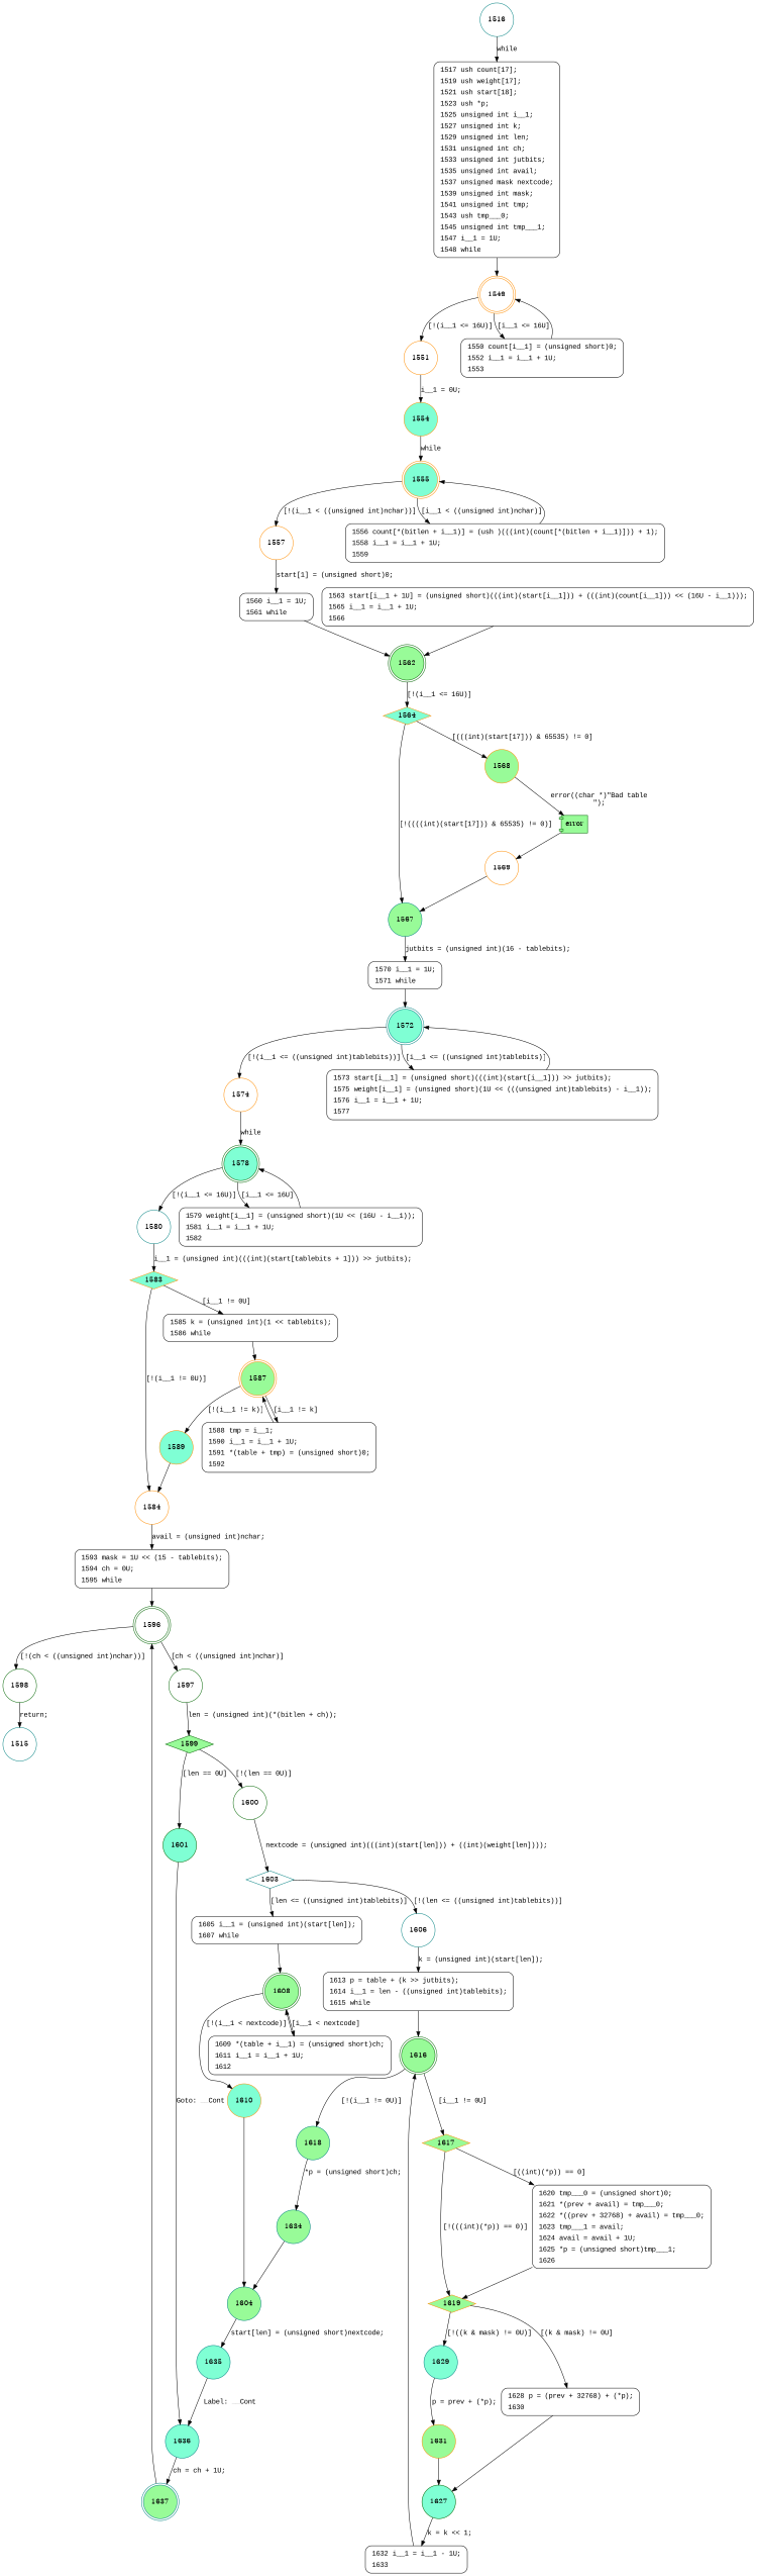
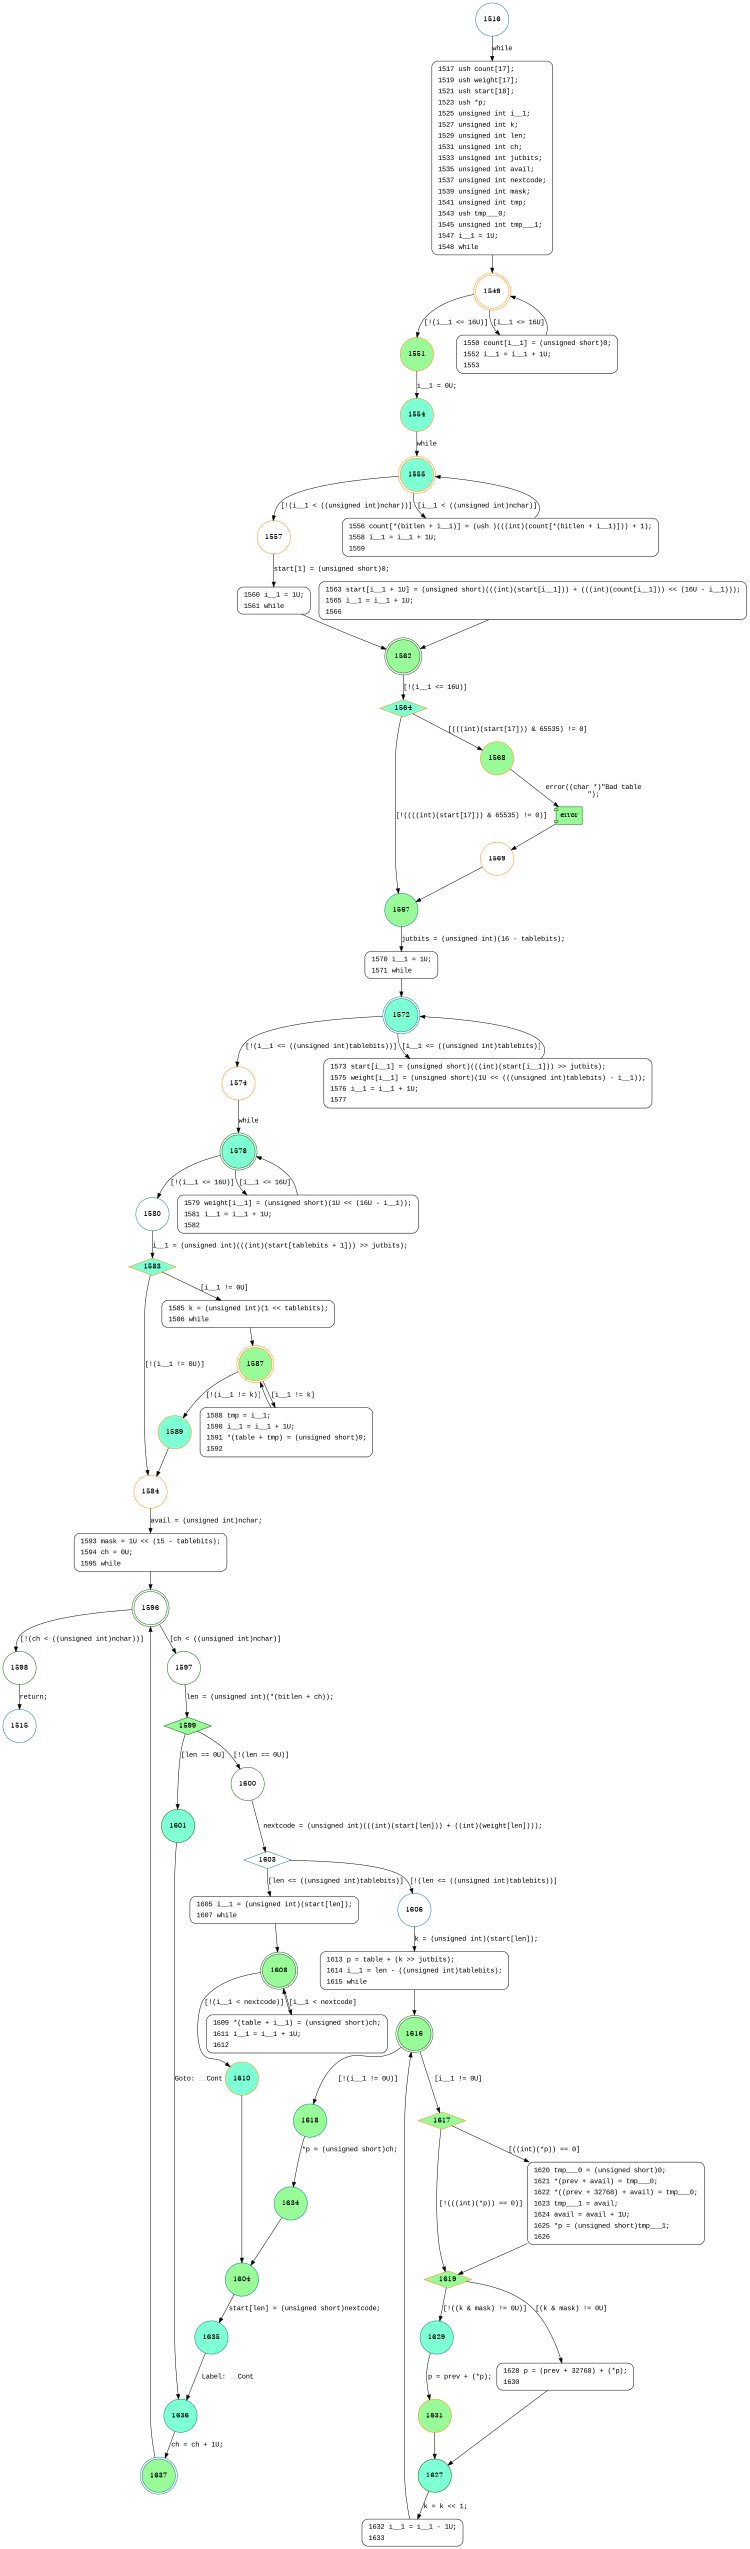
  digraph {
    node [fillcolor=white shape=circle style=filled]
    edge [fontname="Courier New"]
    1516 [color=teal]
-   n2 [fontname="Courier New" label=<<table border="0" cellborder="0" cellpadding="3" bgcolor="white"><tr><td align="right">1517</td><td align="left">ush count[17];</td></tr><tr><td align="right">1519</td><td align="left">ush weight[17];</td></tr><tr><td align="right">1521</td><td align="left">ush start[18];</td></tr><tr><td align="right">1523</td><td align="left">ush *p;</td></tr><tr><td align="right">1525</td><td align="left">unsigned int i__1;</td></tr><tr><td align="right">1527</td><td align="left">unsigned int k;</td></tr><tr><td align="right">1529</td><td align="left">unsigned int len;</td></tr><tr><td align="right">1531</td><td align="left">unsigned int ch;</td></tr><tr><td align="right">1533</td><td align="left">unsigned int jutbits;</td></tr><tr><td align="right">1535</td><td align="left">unsigned int avail;</td></tr><tr><td align="right">1537</td><td align="left">unsigned mask nextcode;</td></tr><tr><td align="right">1539</td><td align="left">unsigned int mask;</td></tr><tr><td align="right">1541</td><td align="left">unsigned int tmp;</td></tr><tr><td align="right">1543</td><td align="left">ush tmp___0;</td></tr><tr><td align="right">1545</td><td align="left">unsigned int tmp___1;</td></tr><tr><td align="right">1547</td><td align="left">i__1 = 1U;</td></tr><tr><td align="right">1548</td><td align="left">while</td></tr></table>> penwidth=1 shape=Mrecord style="filled,bold"]
+   n2 [fontname="Courier New" label=<<table border="0" cellborder="0" cellpadding="3" bgcolor="white"><tr><td align="right">1517</td><td align="left">ush count[17];</td></tr><tr><td align="right">1519</td><td align="left">ush weight[17];</td></tr><tr><td align="right">1521</td><td align="left">ush start[18];</td></tr><tr><td align="right">1523</td><td align="left">ush *p;</td></tr><tr><td align="right">1525</td><td align="left">unsigned int i__1;</td></tr><tr><td align="right">1527</td><td align="left">unsigned int k;</td></tr><tr><td align="right">1529</td><td align="left">unsigned int len;</td></tr><tr><td align="right">1531</td><td align="left">unsigned int ch;</td></tr><tr><td align="right">1533</td><td align="left">unsigned int jutbits;</td></tr><tr><td align="right">1535</td><td align="left">unsigned int avail;</td></tr><tr><td align="right">1537</td><td align="left">unsigned int nextcode;</td></tr><tr><td align="right">1539</td><td align="left">unsigned int mask;</td></tr><tr><td align="right">1541</td><td align="left">unsigned int tmp;</td></tr><tr><td align="right">1543</td><td align="left">ush tmp___0;</td></tr><tr><td align="right">1545</td><td align="left">unsigned int tmp___1;</td></tr><tr><td align="right">1547</td><td align="left">i__1 = 1U;</td></tr><tr><td align="right">1548</td><td align="left">while</td></tr></table>> penwidth=1 shape=Mrecord style="filled,bold"]
    1549 [color=darkorange shape=doublecircle]
-   1551 [color=darkorange]
+   1551 [color=darkorange fillcolor=palegreen]
    n5 [fontname="Courier New" label=<<table border="0" cellborder="0" cellpadding="3" bgcolor="white"><tr><td align="right">1550</td><td align="left">count[i__1] = (unsigned short)0;</td></tr><tr><td align="right">1552</td><td align="left">i__1 = i__1 + 1U;</td></tr><tr><td align="right">1553</td><td align="left"></td></tr></table>> penwidth=1 shape=Mrecord style="filled,bold"]
    1554 [color=darkorange fillcolor=aquamarine]
    1555 [color=darkorange fillcolor=aquamarine shape=doublecircle]
    1557 [color=darkorange]
    n9 [fontname="Courier New" label=<<table border="0" cellborder="0" cellpadding="3" bgcolor="white"><tr><td align="right">1556</td><td align="left">count[*(bitlen + i__1)] = (ush )(((int)(count[*(bitlen + i__1)])) + 1);</td></tr><tr><td align="right">1558</td><td align="left">i__1 = i__1 + 1U;</td></tr><tr><td align="right">1559</td><td align="left"></td></tr></table>> penwidth=1 shape=Mrecord style="filled,bold"]
    n10 [fontname="Courier New" label=<<table border="0" cellborder="0" cellpadding="3" bgcolor="white"><tr><td align="right">1560</td><td align="left">i__1 = 1U;</td></tr><tr><td align="right">1561</td><td align="left">while</td></tr></table>> penwidth=1 shape=Mrecord style="filled,bold"]
    1562 [color=darkgreen fillcolor=palegreen shape=doublecircle]
    1564 [color=darkorange fillcolor=aquamarine shape=diamond]
    1567 [color=teal fillcolor=palegreen]
    1568 [color=darkorange fillcolor=palegreen]
    n15 [fontname="Courier New" label=<<table border="0" cellborder="0" cellpadding="3" bgcolor="white"><tr><td align="right">1563</td><td align="left">start[i__1 + 1U] = (unsigned short)(((int)(start[i__1])) + (((int)(count[i__1])) &lt;&lt; (16U - i__1)));</td></tr><tr><td align="right">1565</td><td align="left">i__1 = i__1 + 1U;</td></tr><tr><td align="right">1566</td><td align="left"></td></tr></table>> penwidth=1 shape=Mrecord style="filled,bold"]
    n16 [fontname="Courier New" label=<<table border="0" cellborder="0" cellpadding="3" bgcolor="white"><tr><td align="right">1570</td><td align="left">i__1 = 1U;</td></tr><tr><td align="right">1571</td><td align="left">while</td></tr></table>> penwidth=1 shape=Mrecord style="filled,bold"]
    n17 [color=darkgreen fillcolor=palegreen label=error shape=component]
    1572 [color=teal fillcolor=aquamarine shape=doublecircle]
    1569 [color=darkorange]
    1574 [color=darkorange]
    n21 [fontname="Courier New" label=<<table border="0" cellborder="0" cellpadding="3" bgcolor="white"><tr><td align="right">1573</td><td align="left">start[i__1] = (unsigned short)(((int)(start[i__1])) &gt;&gt; jutbits);</td></tr><tr><td align="right">1575</td><td align="left">weight[i__1] = (unsigned short)(1U &lt;&lt; (((unsigned int)tablebits) - i__1));</td></tr><tr><td align="right">1576</td><td align="left">i__1 = i__1 + 1U;</td></tr><tr><td align="right">1577</td><td align="left"></td></tr></table>> penwidth=1 shape=Mrecord style="filled,bold"]
    1578 [color=darkgreen fillcolor=aquamarine shape=doublecircle]
    1580 [color=teal]
    n24 [fontname="Courier New" label=<<table border="0" cellborder="0" cellpadding="3" bgcolor="white"><tr><td align="right">1579</td><td align="left">weight[i__1] = (unsigned short)(1U &lt;&lt; (16U - i__1));</td></tr><tr><td align="right">1581</td><td align="left">i__1 = i__1 + 1U;</td></tr><tr><td align="right">1582</td><td align="left"></td></tr></table>> penwidth=1 shape=Mrecord style="filled,bold"]
    1583 [color=darkorange fillcolor=aquamarine shape=diamond]
    1584 [color=darkorange]
    n27 [fontname="Courier New" label=<<table border="0" cellborder="0" cellpadding="3" bgcolor="white"><tr><td align="right">1585</td><td align="left">k = (unsigned int)(1 &lt;&lt; tablebits);</td></tr><tr><td align="right">1586</td><td align="left">while</td></tr></table>> penwidth=1 shape=Mrecord style="filled,bold"]
    n28 [fontname="Courier New" label=<<table border="0" cellborder="0" cellpadding="3" bgcolor="white"><tr><td align="right">1593</td><td align="left">mask = 1U &lt;&lt; (15 - tablebits);</td></tr><tr><td align="right">1594</td><td align="left">ch = 0U;</td></tr><tr><td align="right">1595</td><td align="left">while</td></tr></table>> penwidth=1 shape=Mrecord style="filled,bold"]
    1587 [color=darkorange fillcolor=palegreen shape=doublecircle]
    1596 [color=darkgreen shape=doublecircle]
    1589 [color=darkorange fillcolor=aquamarine]
    n32 [fontname="Courier New" label=<<table border="0" cellborder="0" cellpadding="3" bgcolor="white"><tr><td align="right">1588</td><td align="left">tmp = i__1;</td></tr><tr><td align="right">1590</td><td align="left">i__1 = i__1 + 1U;</td></tr><tr><td align="right">1591</td><td align="left">*(table + tmp) = (unsigned short)0;</td></tr><tr><td align="right">1592</td><td align="left"></td></tr></table>> penwidth=1 shape=Mrecord style="filled,bold"]
    1598 [color=darkgreen]
    1597 [color=darkgreen]
    1515 [color=teal]
    1599 [color=darkgreen fillcolor=palegreen shape=diamond]
    1600 [color=darkgreen]
    1601 [color=darkgreen fillcolor=aquamarine]
    1603 [color=teal shape=diamond]
    1636 [color=teal fillcolor=aquamarine]
    1606 [color=teal]
    n42 [fontname="Courier New" label=<<table border="0" cellborder="0" cellpadding="3" bgcolor="white"><tr><td align="right">1605</td><td align="left">i__1 = (unsigned int)(start[len]);</td></tr><tr><td align="right">1607</td><td align="left">while</td></tr></table>> penwidth=1 shape=Mrecord style="filled,bold"]
    1637 [color=teal fillcolor=palegreen shape=doublecircle]
    n44 [fontname="Courier New" label=<<table border="0" cellborder="0" cellpadding="3" bgcolor="white"><tr><td align="right">1613</td><td align="left">p = table + (k &gt;&gt; jutbits);</td></tr><tr><td align="right">1614</td><td align="left">i__1 = len - ((unsigned int)tablebits);</td></tr><tr><td align="right">1615</td><td align="left">while</td></tr></table>> penwidth=1 shape=Mrecord style="filled,bold"]
    1608 [color=darkgreen fillcolor=palegreen shape=doublecircle]
    1616 [color=darkgreen fillcolor=palegreen shape=doublecircle]
    1610 [color=darkorange fillcolor=aquamarine]
    n48 [fontname="Courier New" label=<<table border="0" cellborder="0" cellpadding="3" bgcolor="white"><tr><td align="right">1609</td><td align="left">*(table + i__1) = (unsigned short)ch;</td></tr><tr><td align="right">1611</td><td align="left">i__1 = i__1 + 1U;</td></tr><tr><td align="right">1612</td><td align="left"></td></tr></table>> penwidth=1 shape=Mrecord style="filled,bold"]
    1604 [color=teal fillcolor=palegreen]
    1635 [color=teal fillcolor=aquamarine]
    1618 [color=teal fillcolor=palegreen]
    1617 [color=darkorange fillcolor=palegreen shape=diamond]
    1634 [color=teal fillcolor=palegreen]
    1619 [color=darkorange fillcolor=palegreen shape=diamond]
    n55 [fontname="Courier New" label=<<table border="0" cellborder="0" cellpadding="3" bgcolor="white"><tr><td align="right">1620</td><td align="left">tmp___0 = (unsigned short)0;</td></tr><tr><td align="right">1621</td><td align="left">*(prev + avail) = tmp___0;</td></tr><tr><td align="right">1622</td><td align="left">*((prev + 32768) + avail) = tmp___0;</td></tr><tr><td align="right">1623</td><td align="left">tmp___1 = avail;</td></tr><tr><td align="right">1624</td><td align="left">avail = avail + 1U;</td></tr><tr><td align="right">1625</td><td align="left">*p = (unsigned short)tmp___1;</td></tr><tr><td align="right">1626</td><td align="left"></td></tr></table>> penwidth=1 shape=Mrecord style="filled,bold"]
    1629 [color=teal fillcolor=aquamarine]
    n57 [fontname="Courier New" label=<<table border="0" cellborder="0" cellpadding="3" bgcolor="white"><tr><td align="right">1628</td><td align="left">p = (prev + 32768) + (*p);</td></tr><tr><td align="right">1630</td><td align="left"></td></tr></table>> penwidth=1 shape=Mrecord style="filled,bold"]
    1631 [color=darkorange fillcolor=palegreen]
    1627 [color=darkgreen fillcolor=aquamarine]
    n60 [fontname="Courier New" label=<<table border="0" cellborder="0" cellpadding="3" bgcolor="white"><tr><td align="right">1632</td><td align="left">i__1 = i__1 - 1U;</td></tr><tr><td align="right">1633</td><td align="left"></td></tr></table>> penwidth=1 shape=Mrecord style="filled,bold"]
    1516 -> n2 [label=while]
    n2 -> 1549 [fontname=""]
    1549 -> 1551 [label="[!(i__1 <= 16U)]"]
    1549 -> n5 [label="[i__1 <= 16U]"]
    1551 -> 1554 [label="i__1 = 0U;"]
    n5 -> 1549 [fontname=""]
    1554 -> 1555 [label=while]
    1555 -> 1557 [label="[!(i__1 < ((unsigned int)nchar))]"]
    1555 -> n9 [label="[i__1 < ((unsigned int)nchar)]"]
    1557 -> n10 [label="start[1] = (unsigned short)0;"]
    n9 -> 1555 [fontname=""]
    n10 -> 1562 [fontname=""]
    1562 -> 1564 [label="[!(i__1 <= 16U)]"]
    1564 -> 1567 [label="[!((((int)(start[17])) & 65535) != 0)]"]
    1564 -> 1568 [label="[(((int)(start[17])) & 65535) != 0]"]
    1567 -> n16 [label="jutbits = (unsigned int)(16 - tablebits);"]
    1568 -> n17 [label="error((char *)\"Bad table\n\");"]
    n15 -> 1562 [fontname=""]
    n16 -> 1572 [fontname=""]
    n17 -> 1569
    1572 -> 1574 [label="[!(i__1 <= ((unsigned int)tablebits))]"]
    1572 -> n21 [label="[i__1 <= ((unsigned int)tablebits)]"]
    1569 -> 1567
    1574 -> 1578 [label=while]
    n21 -> 1572 [fontname=""]
    1578 -> 1580 [label="[!(i__1 <= 16U)]"]
    1578 -> n24 [label="[i__1 <= 16U]"]
    1580 -> 1583 [label="i__1 = (unsigned int)(((int)(start[tablebits + 1])) >> jutbits);"]
    n24 -> 1578 [fontname=""]
    1583 -> 1584 [label="[!(i__1 != 0U)]"]
    1583 -> n27 [label="[i__1 != 0U]"]
    1584 -> n28 [label="avail = (unsigned int)nchar;"]
    n27 -> 1587 [fontname=""]
    n28 -> 1596 [fontname=""]
    1587 -> 1589 [label="[!(i__1 != k)]"]
    1587 -> n32 [label="[i__1 != k]"]
    1596 -> 1598 [label="[!(ch < ((unsigned int)nchar))]"]
    1596 -> 1597 [label="[ch < ((unsigned int)nchar)]"]
    1589 -> 1584
    n32 -> 1587 [fontname=""]
    1598 -> 1515 [label="return;"]
    1597 -> 1599 [label="len = (unsigned int)(*(bitlen + ch));"]
    1599 -> 1600 [label="[!(len == 0U)]"]
    1599 -> 1601 [label="[len == 0U]"]
    1600 -> 1603 [label="nextcode = (unsigned int)(((int)(start[len])) + ((int)(weight[len])));"]
    1601 -> 1636 [label="Goto: __Cont"]
    1603 -> 1606 [label="[!(len <= ((unsigned int)tablebits))]"]
    1603 -> n42 [label="[len <= ((unsigned int)tablebits)]"]
    1636 -> 1637 [label="ch = ch + 1U;"]
    1606 -> n44 [label="k = (unsigned int)(start[len]);"]
    n42 -> 1608 [fontname=""]
    1637 -> 1596
    n44 -> 1616 [fontname=""]
    1608 -> 1610 [label="[!(i__1 < nextcode)]"]
    1608 -> n48 [label="[i__1 < nextcode]"]
    1616 -> 1618 [label="[!(i__1 != 0U)]"]
    1616 -> 1617 [label="[i__1 != 0U]"]
    1610 -> 1604
    n48 -> 1608 [fontname=""]
    1604 -> 1635 [label="start[len] = (unsigned short)nextcode;"]
    1635 -> 1636 [label="Label: __Cont"]
    1618 -> 1634 [label="*p = (unsigned short)ch;"]
    1617 -> 1619 [label="[!(((int)(*p)) == 0)]"]
    1617 -> n55 [label="[((int)(*p)) == 0]"]
    1634 -> 1604
    1619 -> 1629 [label="[!((k & mask) != 0U)]"]
    1619 -> n57 [label="[(k & mask) != 0U]"]
    n55 -> 1619 [fontname=""]
    1629 -> 1631 [label="p = prev + (*p);"]
    n57 -> 1627 [fontname=""]
    1631 -> 1627
    1627 -> n60 [label="k = k << 1;"]
    n60 -> 1616 [fontname=""]
  }
